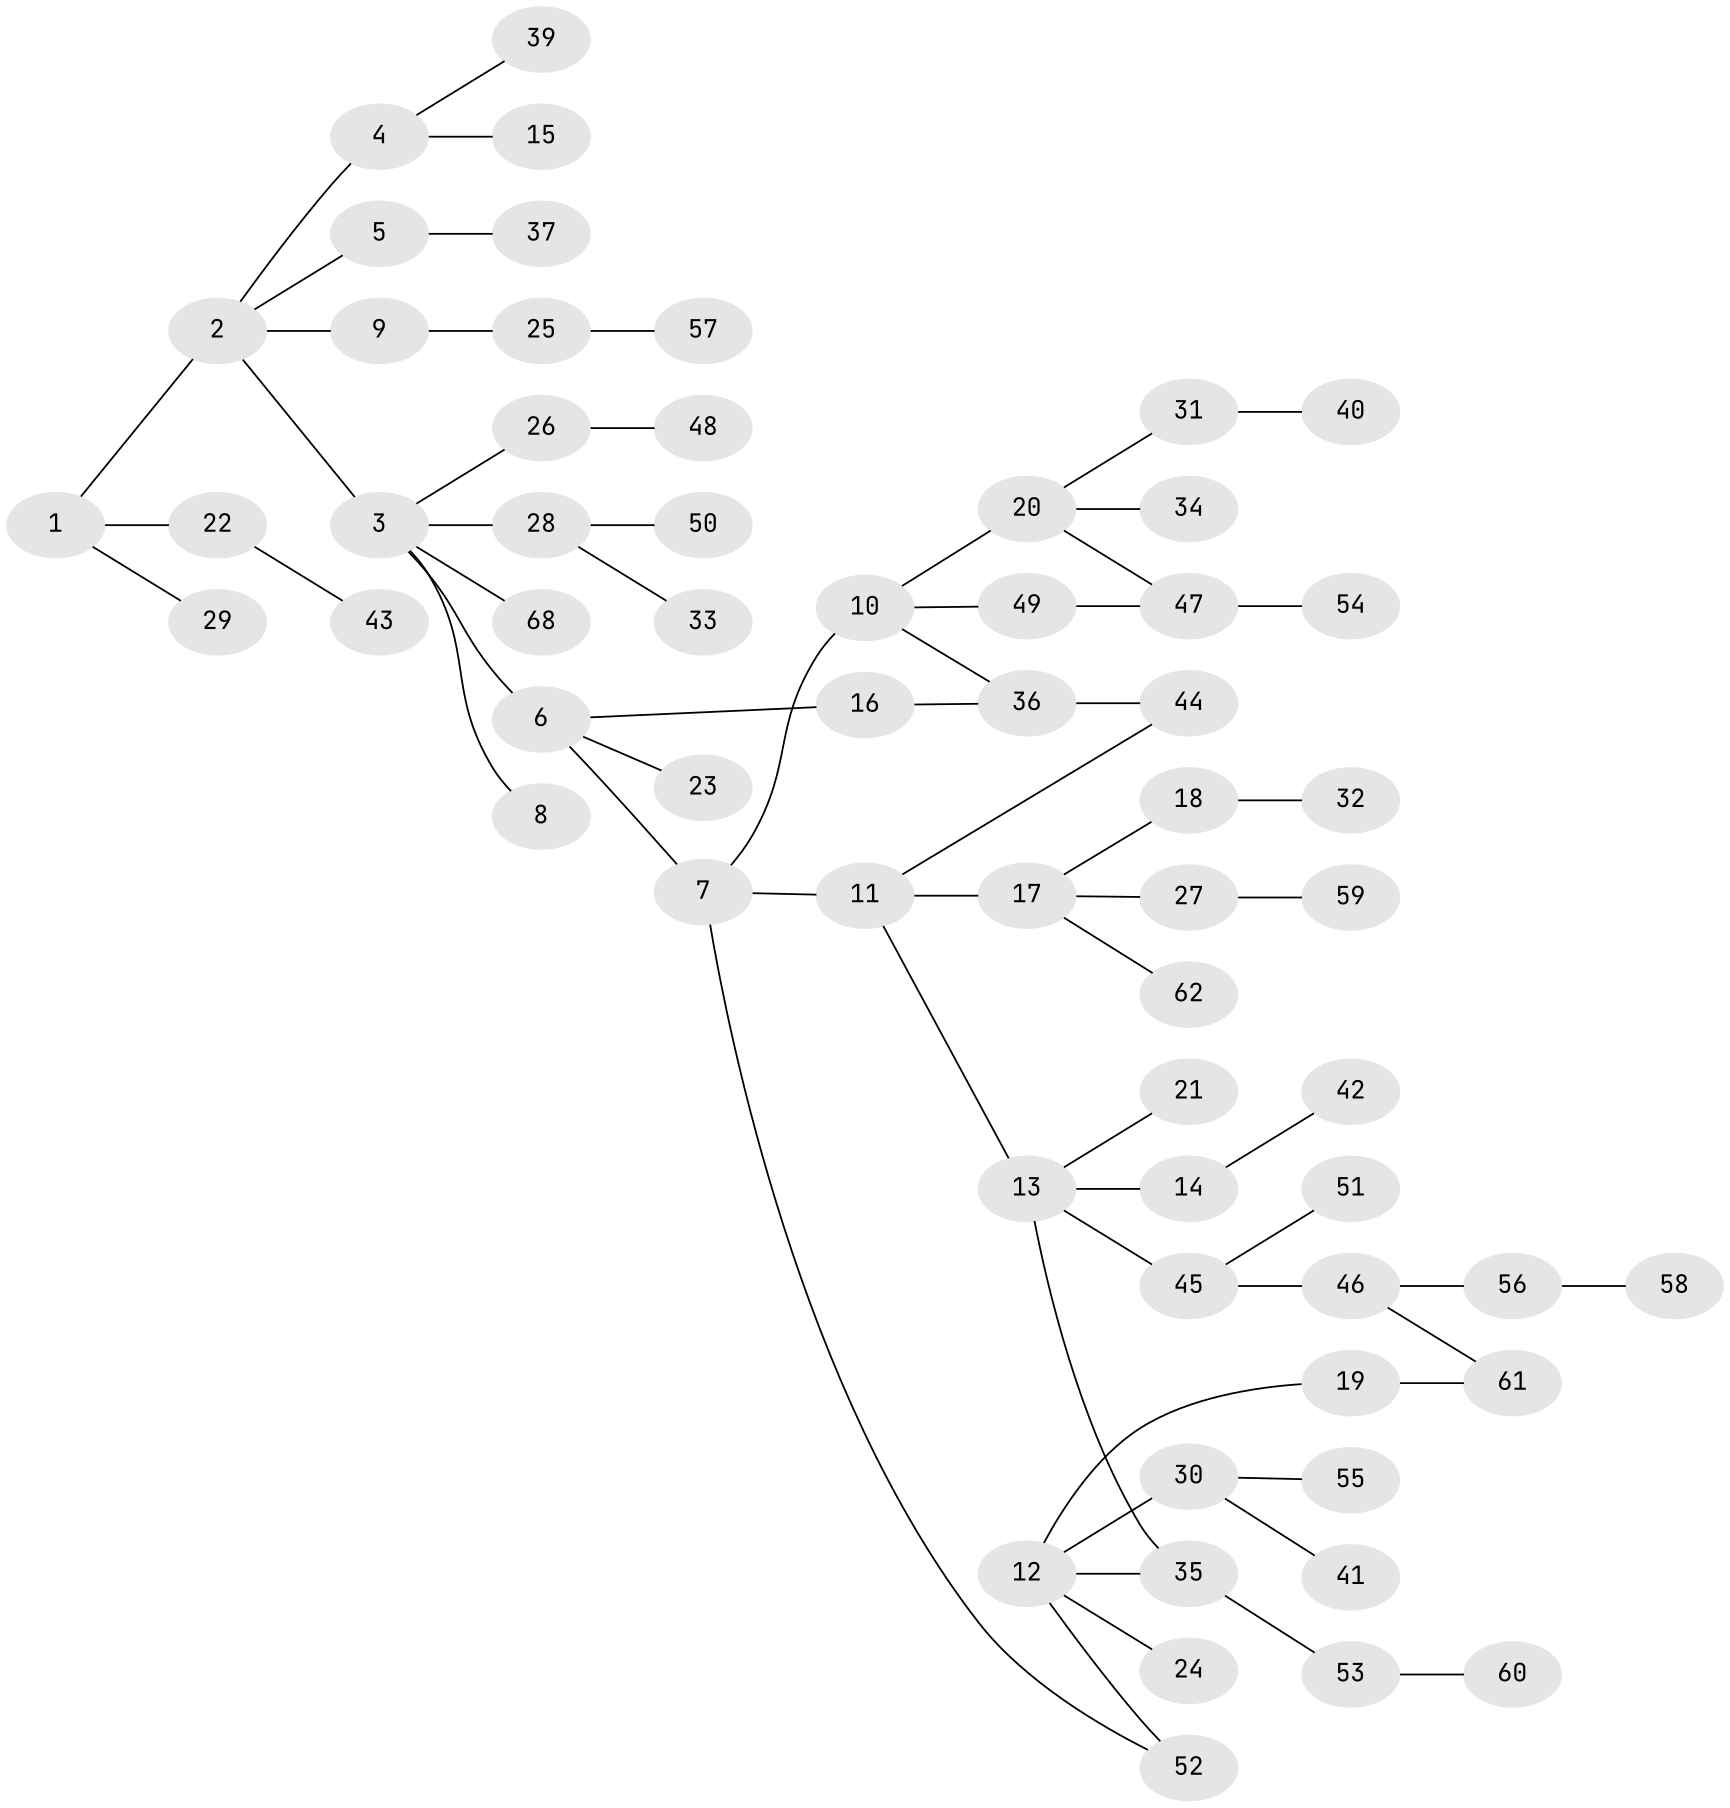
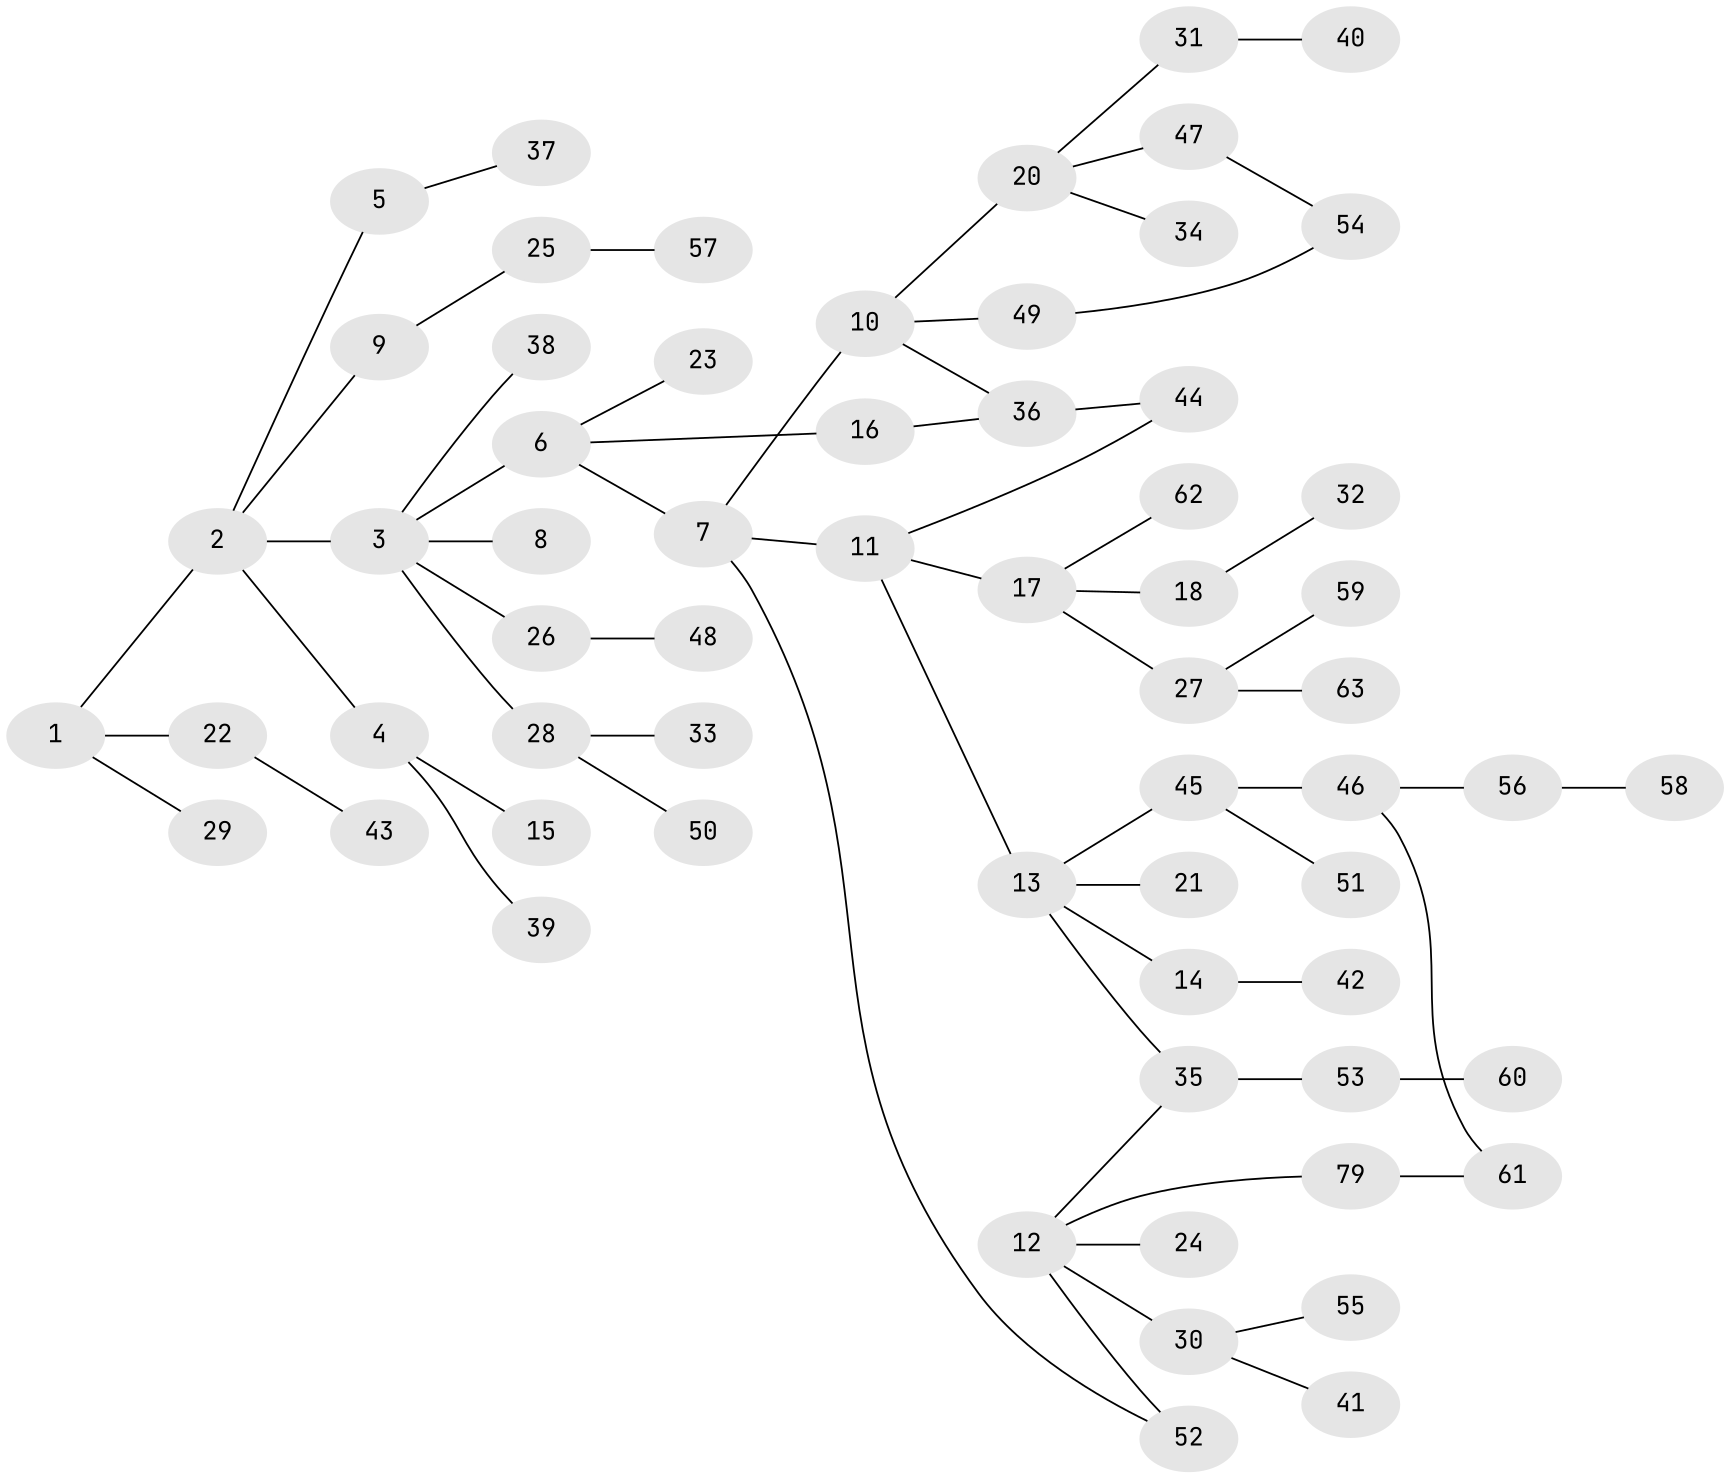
  graph {
    fontname="JetBrains Mono"
    rankdir=LR
    node [color=gray90 fontname="JetBrains Mono" style=filled]
    edge [fontname="JetBrains Mono"]
    1
    2
    22
    29
    3
    4
    5
    9
    43
    6
    8
    26
    28
-   38 [label=68]
+   38
    15
    39
    37
    25
    7
    16
    23
    48
    33
    50
    10
    11
    52
    36
    20
    49
    13
    17
    44
    12
-   19
+   19 [label=79]
    24
    30
    35
    57
    31
    34
    47
    54
    14
    21
    45
    18
    27
    62
    61
    41
    55
    53
    42
    46
    51
    32
    59
+   63
    40
    60
    56
    58
    1 -- 2
    1 -- 22
    1 -- 29
    2 -- 3
    2 -- 4
    2 -- 5
    2 -- 9
    22 -- 43
    3 -- 6
    3 -- 8
    3 -- 26
    3 -- 28
    3 -- 38
    4 -- 15
    4 -- 39
    5 -- 37
    9 -- 25
    6 -- 7
    6 -- 16
    6 -- 23
    26 -- 48
    28 -- 33
    28 -- 50
    25 -- 57
    7 -- 10
    7 -- 11
    7 -- 52
    16 -- 36
    10 -- 36
    10 -- 20
    10 -- 49
    11 -- 13
    11 -- 17
    11 -- 44
    36 -- 44
    20 -- 31
    20 -- 34
    20 -- 47
-   49 -- 47
+   49 -- 54
    13 -- 35
    13 -- 14
    13 -- 21
    13 -- 45
    17 -- 18
    17 -- 27
    17 -- 62
    12 -- 52
    12 -- 19
    12 -- 24
    12 -- 30
    12 -- 35
    19 -- 61
    30 -- 41
    30 -- 55
    35 -- 53
    31 -- 40
    47 -- 54
    14 -- 42
    45 -- 46
    45 -- 51
    18 -- 32
    27 -- 59
+   27 -- 63
    53 -- 60
    46 -- 61
    46 -- 56
    56 -- 58
  }
